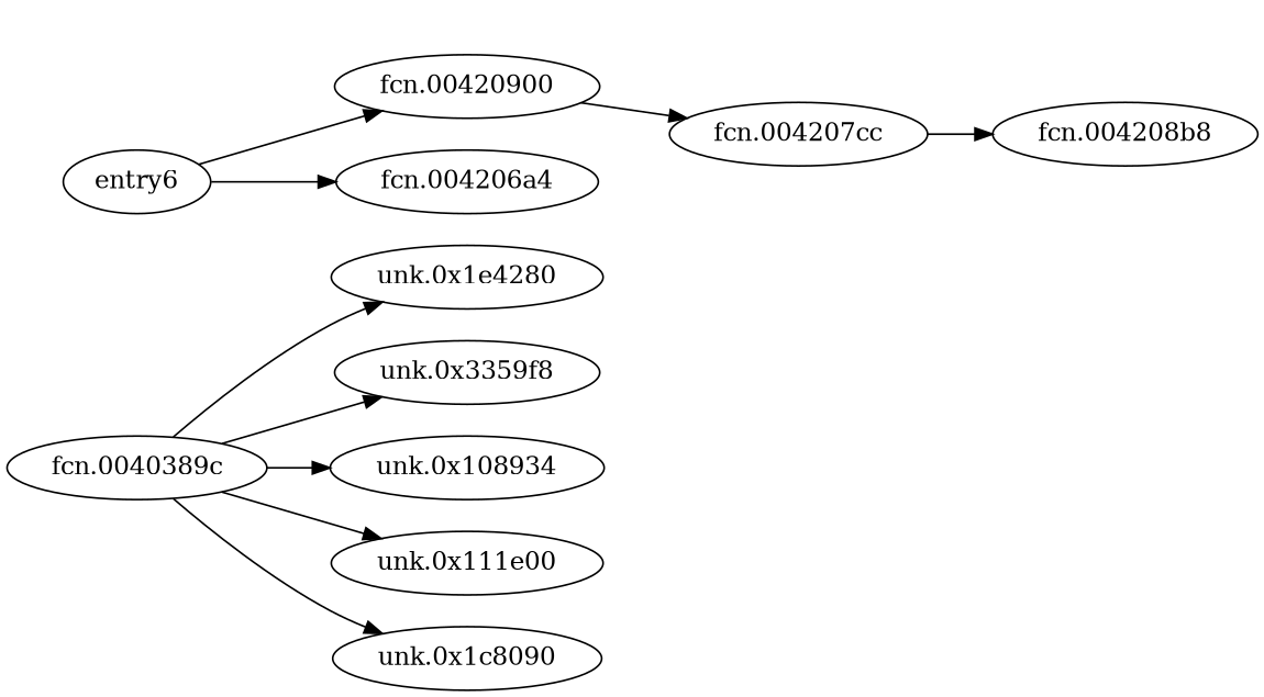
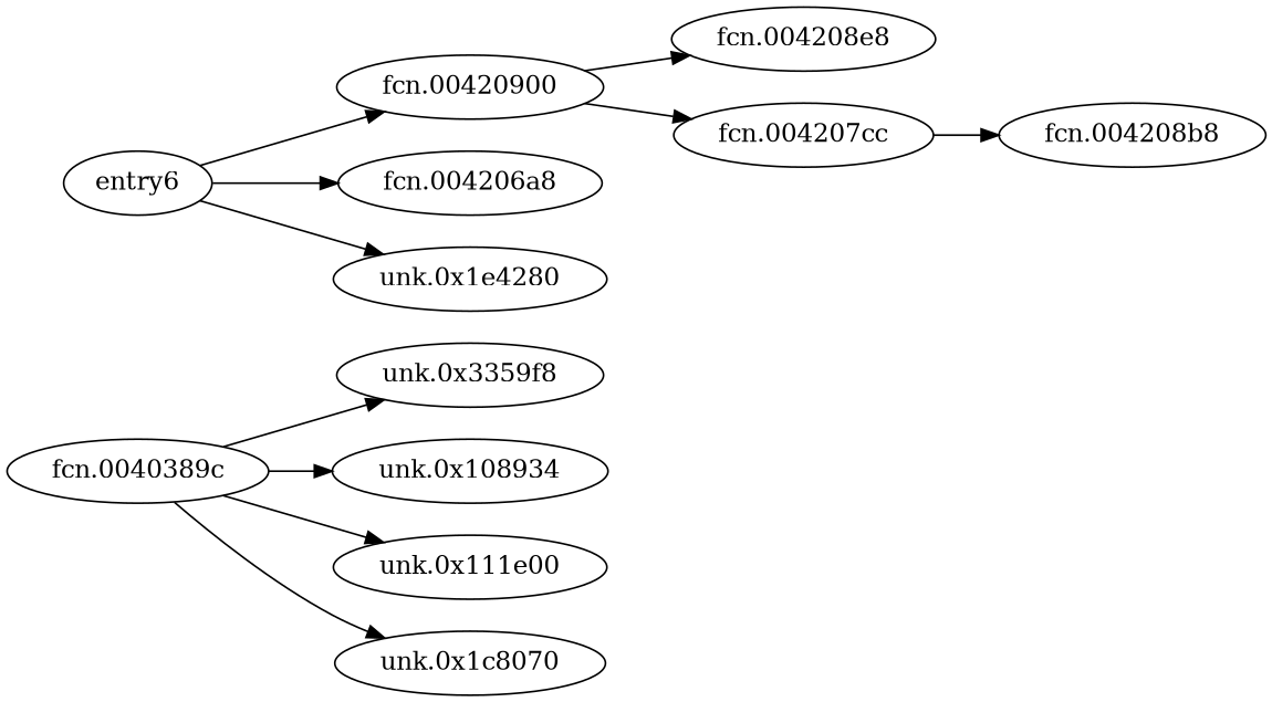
  digraph {
    rankdir=LR
    n1 [label=entry6]
    n2 [label="fcn.00420900"]
-   n3 [label="fcn.004206a4"]
+   n3 [label="fcn.004206a8"]
+   n4 [label="fcn.004208e8"]
    n5 [label="fcn.004207cc"]
    n6 [label="fcn.004208b8"]
    n7 [label="fcn.0040389c"]
    n8 [label="unk.0x3359f8"]
    n9 [label="unk.0x108934"]
    n10 [label="unk.0x111e00"]
    n11 [label="unk.0x1e4280"]
-   n12 [label="unk.0x1c8090"]
+   n12 [label="unk.0x1c8070"]
    n1 -> n2
    n1 -> n3
+   n2 -> n4
    n2 -> n5
    n5 -> n6
    n7 -> n8
    n7 -> n9
    n7 -> n10
-   n7 -> n11
+   n1 -> n11
    n7 -> n12
  }
